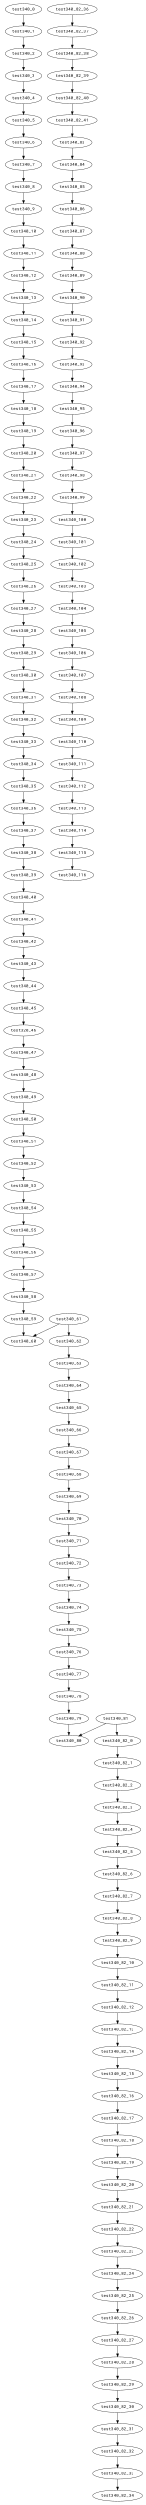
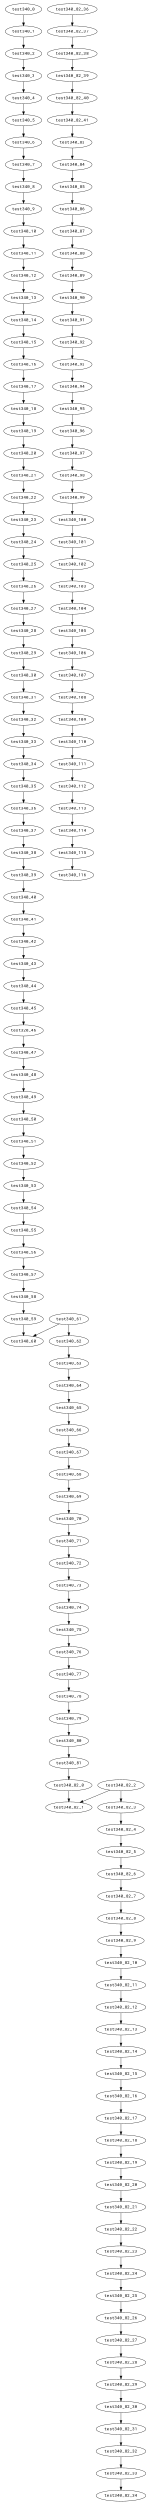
  digraph {
    fontname="Roboto Mono"
    node [fontname="Roboto Mono"]
    edge [fontname="Roboto Mono"]
    test340_0
    test340_1
    test340_2
    test340_3
    test340_4
    test340_5
    test340_6
    test340_7
    test340_8
    test340_9
    test340_10
    test340_11
    test340_12
    test340_13
    test340_14
    test340_15
    test340_16
    test340_17
    test340_18
    test340_19
    test340_20
    test340_21
    test340_22
    test340_23
    test340_24
    test340_25
    test340_26
    test340_27
    test340_28
    test340_29
    test340_30
    test340_31
    test340_32
    test340_33
    test340_34
    test340_35
    test340_36
    test340_37
    test340_38
    test340_39
    test340_40
    test340_41
    test340_42
    test340_43
    test340_44
    test340_45
    n47 [label=test320_46]
    test340_47
    test340_48
    test340_49
    test340_50
    test340_51
    test340_52
    test340_53
    test340_54
    test340_55
    test340_56
    test340_57
    test340_58
    test340_59
    test340_60
    test340_61
    test340_62
    test340_63
    test340_64
    test340_65
    test340_66
    test340_67
    test340_68
    test340_69
    test340_70
    test340_71
    test340_72
    test340_73
    test340_74
    test340_75
    test340_76
    test340_77
    test340_78
    test340_79
    test340_80
    test340_81
    test340_82_0
    test340_82_1
    test340_82_2
    test340_82_3
    test340_82_4
    test340_82_5
    test340_82_6
    test340_82_7
    test340_82_8
    test340_82_9
    test340_82_10
    test340_82_11
    test340_82_12
    test340_82_13
    test340_82_14
    test340_82_15
    test340_82_16
    test340_82_17
    test340_82_18
    test340_82_19
    test340_82_20
    test340_82_21
    test340_82_22
    test340_82_23
    test340_82_24
    test340_82_25
    test340_82_26
    test340_82_27
    test340_82_28
    test340_82_29
    test340_82_30
    test340_82_31
    test340_82_32
    test340_82_33
    test340_82_34
    test340_82_36
    test340_82_37
    test340_82_38
    test340_82_39
    test340_82_40
    test340_82_41
    test340_83
    test340_84
    test340_85
    test340_86
    test340_87
    test340_88
    test340_89
    test340_90
    test340_91
    test340_92
    test340_93
    test340_94
    test340_95
    test340_96
    test340_97
    test340_98
    test340_99
    test340_100
    test340_101
    test340_102
    test340_103
    test340_104
    test340_105
    test340_106
    test340_107
    test340_108
    test340_109
    test340_110
    test340_111
    test340_112
    test340_113
    test340_114
    test340_115
    test340_116
    test340_0 -> test340_1
    test340_1 -> test340_2
    test340_2 -> test340_3
    test340_3 -> test340_4
    test340_4 -> test340_5
    test340_5 -> test340_6
    test340_6 -> test340_7
    test340_7 -> test340_8
    test340_8 -> test340_9
    test340_9 -> test340_10
    test340_10 -> test340_11
    test340_11 -> test340_12
    test340_12 -> test340_13
    test340_13 -> test340_14
    test340_14 -> test340_15
    test340_15 -> test340_16
    test340_16 -> test340_17
    test340_17 -> test340_18
    test340_18 -> test340_19
    test340_19 -> test340_20
    test340_20 -> test340_21
    test340_21 -> test340_22
    test340_22 -> test340_23
    test340_23 -> test340_24
    test340_24 -> test340_25
    test340_25 -> test340_26
    test340_26 -> test340_27
    test340_27 -> test340_28
    test340_28 -> test340_29
    test340_29 -> test340_30
    test340_30 -> test340_31
    test340_31 -> test340_32
    test340_32 -> test340_33
    test340_33 -> test340_34
    test340_34 -> test340_35
    test340_35 -> test340_36
    test340_36 -> test340_37
    test340_37 -> test340_38
    test340_38 -> test340_39
    test340_39 -> test340_40
    test340_40 -> test340_41
    test340_41 -> test340_42
    test340_42 -> test340_43
    test340_43 -> test340_44
    test340_44 -> test340_45
    test340_45 -> n47
    n47 -> test340_47
    test340_47 -> test340_48
    test340_48 -> test340_49
    test340_49 -> test340_50
    test340_50 -> test340_51
    test340_51 -> test340_52
    test340_52 -> test340_53
    test340_53 -> test340_54
    test340_54 -> test340_55
    test340_55 -> test340_56
    test340_56 -> test340_57
    test340_57 -> test340_58
    test340_58 -> test340_59
    test340_59 -> test340_60
    test340_61 -> test340_60
    test340_61 -> test340_62
    test340_62 -> test340_63
    test340_63 -> test340_64
    test340_64 -> test340_65
    test340_65 -> test340_66
    test340_66 -> test340_67
    test340_67 -> test340_68
    test340_68 -> test340_69
    test340_69 -> test340_70
    test340_70 -> test340_71
    test340_71 -> test340_72
    test340_72 -> test340_73
    test340_73 -> test340_74
    test340_74 -> test340_75
    test340_75 -> test340_76
    test340_76 -> test340_77
    test340_77 -> test340_78
    test340_78 -> test340_79
    test340_79 -> test340_80
-   test340_81 -> test340_80
+   test340_80 -> test340_81
    test340_81 -> test340_82_0
    test340_82_0 -> test340_82_1
-   test340_82_1 -> test340_82_2
+   test340_82_2 -> test340_82_1
    test340_82_2 -> test340_82_3
    test340_82_3 -> test340_82_4
    test340_82_4 -> test340_82_5
    test340_82_5 -> test340_82_6
    test340_82_6 -> test340_82_7
    test340_82_7 -> test340_82_8
    test340_82_8 -> test340_82_9
    test340_82_9 -> test340_82_10
    test340_82_10 -> test340_82_11
    test340_82_11 -> test340_82_12
    test340_82_12 -> test340_82_13
    test340_82_13 -> test340_82_14
    test340_82_14 -> test340_82_15
    test340_82_15 -> test340_82_16
    test340_82_16 -> test340_82_17
    test340_82_17 -> test340_82_18
    test340_82_18 -> test340_82_19
    test340_82_19 -> test340_82_20
    test340_82_20 -> test340_82_21
    test340_82_21 -> test340_82_22
    test340_82_22 -> test340_82_23
    test340_82_23 -> test340_82_24
    test340_82_24 -> test340_82_25
    test340_82_25 -> test340_82_26
    test340_82_26 -> test340_82_27
    test340_82_27 -> test340_82_28
    test340_82_28 -> test340_82_29
    test340_82_29 -> test340_82_30
    test340_82_30 -> test340_82_31
    test340_82_31 -> test340_82_32
    test340_82_32 -> test340_82_33
    test340_82_33 -> test340_82_34
    test340_82_36 -> test340_82_37
    test340_82_37 -> test340_82_38
    test340_82_38 -> test340_82_39
    test340_82_39 -> test340_82_40
    test340_82_40 -> test340_82_41
    test340_82_41 -> test340_83
    test340_83 -> test340_84
    test340_84 -> test340_85
    test340_85 -> test340_86
    test340_86 -> test340_87
    test340_87 -> test340_88
    test340_88 -> test340_89
    test340_89 -> test340_90
    test340_90 -> test340_91
    test340_91 -> test340_92
    test340_92 -> test340_93
    test340_93 -> test340_94
    test340_94 -> test340_95
    test340_95 -> test340_96
    test340_96 -> test340_97
    test340_97 -> test340_98
    test340_98 -> test340_99
    test340_99 -> test340_100
    test340_100 -> test340_101
    test340_101 -> test340_102
    test340_102 -> test340_103
    test340_103 -> test340_104
    test340_104 -> test340_105
    test340_105 -> test340_106
    test340_106 -> test340_107
    test340_107 -> test340_108
    test340_108 -> test340_109
    test340_109 -> test340_110
    test340_110 -> test340_111
    test340_111 -> test340_112
    test340_112 -> test340_113
    test340_113 -> test340_114
    test340_114 -> test340_115
    test340_115 -> test340_116
  }
